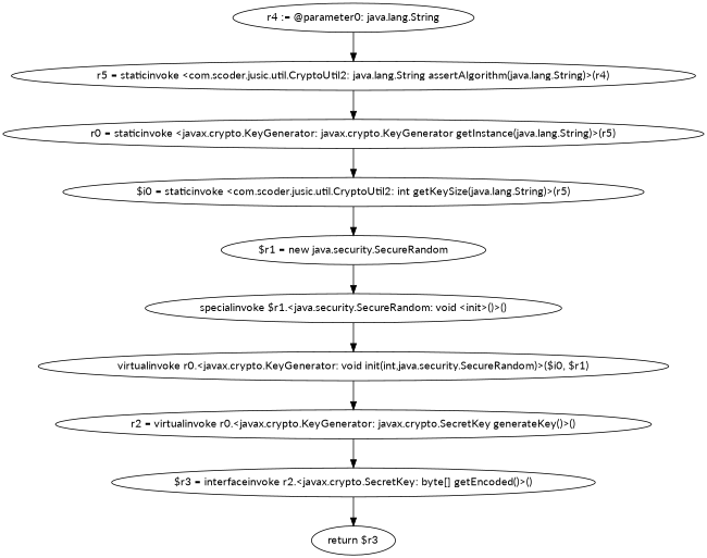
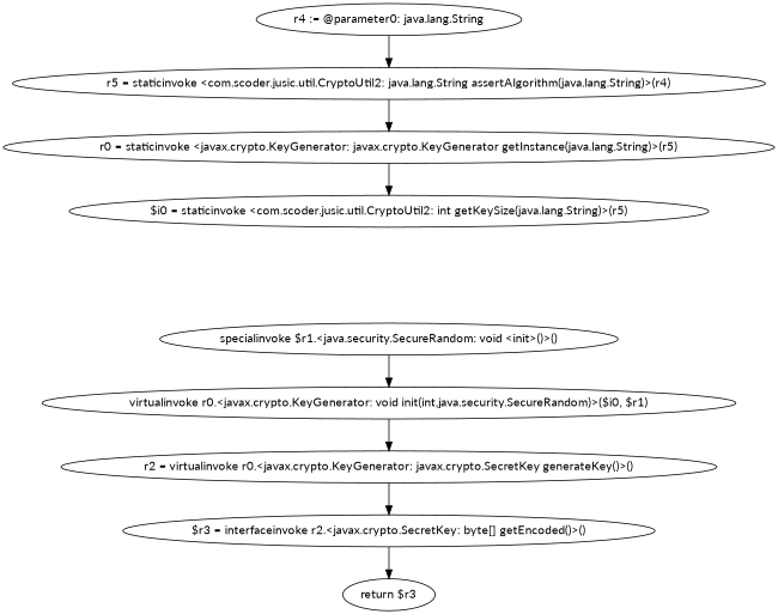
  digraph {
    fontname=Lato
    node [fontname=Lato]
    edge [fontname=Lato]
    "r4 := @parameter0: java.lang.String"
    "r5 = staticinvoke <com.scoder.jusic.util.CryptoUtil2: java.lang.String assertAlgorithm(java.lang.String)>(r4)"
    "r0 = staticinvoke <javax.crypto.KeyGenerator: javax.crypto.KeyGenerator getInstance(java.lang.String)>(r5)"
    "$i0 = staticinvoke <com.scoder.jusic.util.CryptoUtil2: int getKeySize(java.lang.String)>(r5)"
-   "$r1 = new java.security.SecureRandom"
    "specialinvoke $r1.<java.security.SecureRandom: void <init>()>()"
    "virtualinvoke r0.<javax.crypto.KeyGenerator: void init(int,java.security.SecureRandom)>($i0, $r1)"
    "r2 = virtualinvoke r0.<javax.crypto.KeyGenerator: javax.crypto.SecretKey generateKey()>()"
    "$r3 = interfaceinvoke r2.<javax.crypto.SecretKey: byte[] getEncoded()>()"
    "return $r3"
    "r4 := @parameter0: java.lang.String" -> "r5 = staticinvoke <com.scoder.jusic.util.CryptoUtil2: java.lang.String assertAlgorithm(java.lang.String)>(r4)"
    "r5 = staticinvoke <com.scoder.jusic.util.CryptoUtil2: java.lang.String assertAlgorithm(java.lang.String)>(r4)" -> "r0 = staticinvoke <javax.crypto.KeyGenerator: javax.crypto.KeyGenerator getInstance(java.lang.String)>(r5)"
    "r0 = staticinvoke <javax.crypto.KeyGenerator: javax.crypto.KeyGenerator getInstance(java.lang.String)>(r5)" -> "$i0 = staticinvoke <com.scoder.jusic.util.CryptoUtil2: int getKeySize(java.lang.String)>(r5)"
-   "$i0 = staticinvoke <com.scoder.jusic.util.CryptoUtil2: int getKeySize(java.lang.String)>(r5)" -> "$r1 = new java.security.SecureRandom"
-   "$r1 = new java.security.SecureRandom" -> "specialinvoke $r1.<java.security.SecureRandom: void <init>()>()"
    "specialinvoke $r1.<java.security.SecureRandom: void <init>()>()" -> "virtualinvoke r0.<javax.crypto.KeyGenerator: void init(int,java.security.SecureRandom)>($i0, $r1)"
    "virtualinvoke r0.<javax.crypto.KeyGenerator: void init(int,java.security.SecureRandom)>($i0, $r1)" -> "r2 = virtualinvoke r0.<javax.crypto.KeyGenerator: javax.crypto.SecretKey generateKey()>()"
    "r2 = virtualinvoke r0.<javax.crypto.KeyGenerator: javax.crypto.SecretKey generateKey()>()" -> "$r3 = interfaceinvoke r2.<javax.crypto.SecretKey: byte[] getEncoded()>()"
    "$r3 = interfaceinvoke r2.<javax.crypto.SecretKey: byte[] getEncoded()>()" -> "return $r3"
  }
